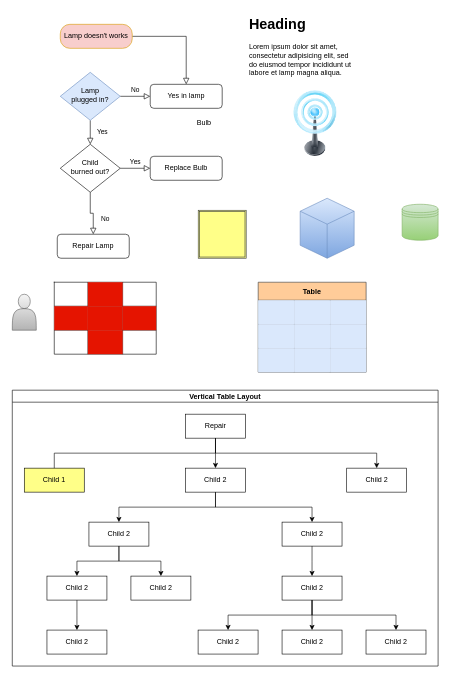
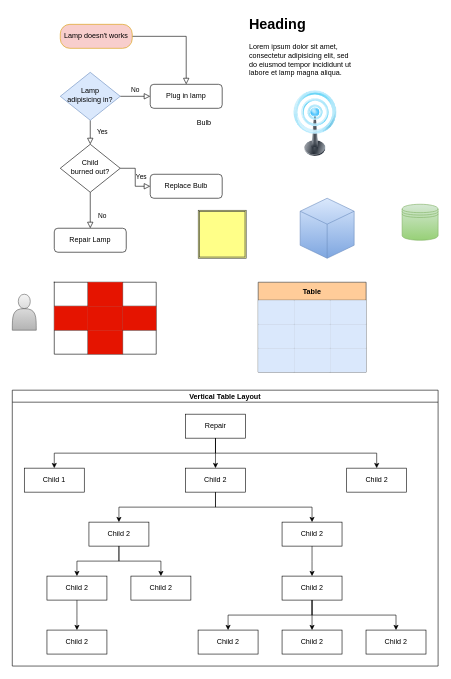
  <mxCell id="0" />
  <mxCell id="1" parent="0" />
  <mxCell id="2" value="" style="rounded=0;html=1;jettySize=auto;orthogonalLoop=1;fontSize=11;endArrow=block;endFill=0;endSize=8;strokeWidth=1;shadow=0;labelBackgroundColor=none;edgeStyle=orthogonalEdgeStyle;" parent="1" source="3" target="7" edge="1"><mxGeometry relative="1" as="geometry" /></mxCell>
  <mxCell id="3" value="Lamp doesn't works" style="rounded=1;whiteSpace=wrap;html=1;fontSize=12;glass=0;strokeWidth=1;shadow=0;fillColor=#f8cecc;strokeColor=#d79b00;arcSize=40;" parent="1" vertex="1"><mxGeometry x="100" y="40" width="120" height="40" as="geometry" /></mxCell>
  <mxCell id="4" value="Yes" style="rounded=0;html=1;jettySize=auto;orthogonalLoop=1;fontSize=11;endArrow=block;endFill=0;endSize=8;strokeWidth=1;shadow=0;labelBackgroundColor=none;edgeStyle=orthogonalEdgeStyle;" parent="1" source="6" target="10" edge="1"><mxGeometry y="20" relative="1" as="geometry"><mxPoint as="offset" /></mxGeometry></mxCell>
  <mxCell id="5" value="No" style="edgeStyle=orthogonalEdgeStyle;rounded=0;html=1;jettySize=auto;orthogonalLoop=1;fontSize=11;endArrow=block;endFill=0;endSize=8;strokeWidth=1;shadow=0;labelBackgroundColor=none;" parent="1" source="6" target="7" edge="1"><mxGeometry y="10" relative="1" as="geometry"><mxPoint as="offset" /></mxGeometry></mxCell>
- <mxCell id="6" value="Lamp&lt;br&gt;plugged in?" style="rhombus;whiteSpace=wrap;html=1;shadow=0;fontFamily=Helvetica;fontSize=12;align=center;strokeWidth=1;spacing=6;spacingTop=-4;fillColor=#dae8fc;strokeColor=#6c8ebf;" parent="1" vertex="1"><mxGeometry x="100" y="120" width="100" height="80" as="geometry" /></mxCell>
- <mxCell id="7" value="Yes in lamp" style="rounded=1;whiteSpace=wrap;html=1;fontSize=12;glass=0;strokeWidth=1;shadow=0;" parent="1" vertex="1"><mxGeometry x="250" y="140" width="120" height="40" as="geometry" /></mxCell>
+ <mxCell id="6" value="Lamp&lt;br&gt;adipisicing in?" style="rhombus;whiteSpace=wrap;html=1;shadow=0;fontFamily=Helvetica;fontSize=12;align=center;strokeWidth=1;spacing=6;spacingTop=-4;fillColor=#dae8fc;strokeColor=#6c8ebf;" parent="1" vertex="1"><mxGeometry x="100" y="120" width="100" height="80" as="geometry" /></mxCell>
+ <mxCell id="7" value="Plug in lamp" style="rounded=1;whiteSpace=wrap;html=1;fontSize=12;glass=0;strokeWidth=1;shadow=0;" parent="1" vertex="1"><mxGeometry x="250" y="140" width="120" height="40" as="geometry" /></mxCell>
  <mxCell id="8" value="No" style="rounded=0;html=1;jettySize=auto;orthogonalLoop=1;fontSize=11;endArrow=block;endFill=0;endSize=8;strokeWidth=1;shadow=0;labelBackgroundColor=none;edgeStyle=orthogonalEdgeStyle;" parent="1" source="10" target="11" edge="1"><mxGeometry x="0.333" y="20" relative="1" as="geometry"><mxPoint as="offset" /></mxGeometry></mxCell>
  <mxCell id="9" value="Yes" style="edgeStyle=orthogonalEdgeStyle;rounded=0;html=1;jettySize=auto;orthogonalLoop=1;fontSize=11;endArrow=block;endFill=0;endSize=8;strokeWidth=1;shadow=0;labelBackgroundColor=none;" parent="1" source="10" target="12" edge="1"><mxGeometry y="10" relative="1" as="geometry"><mxPoint as="offset" /></mxGeometry></mxCell>
  <mxCell id="10" value="Child&lt;br&gt;burned out?" style="rhombus;whiteSpace=wrap;html=1;shadow=0;fontFamily=Helvetica;fontSize=12;align=center;strokeWidth=1;spacing=6;spacingTop=-4;" parent="1" vertex="1"><mxGeometry x="100" y="240" width="100" height="80" as="geometry" /></mxCell>
- <mxCell id="11" value="Repair Lamp" style="rounded=1;whiteSpace=wrap;html=1;fontSize=12;glass=0;strokeWidth=1;shadow=0;" parent="1" vertex="1"><mxGeometry x="95" y="390" width="120" height="40" as="geometry" /></mxCell>
- <mxCell id="12" value="Replace Bulb" style="rounded=1;whiteSpace=wrap;html=1;fontSize=12;glass=0;strokeWidth=1;shadow=0;" parent="1" vertex="1"><mxGeometry x="250" y="260" width="120" height="40" as="geometry" /></mxCell>
+ <mxCell id="11" value="Repair Lamp" style="rounded=1;whiteSpace=wrap;html=1;fontSize=12;glass=0;strokeWidth=1;shadow=0;" parent="1" vertex="1"><mxGeometry x="90" y="380" width="120" height="40" as="geometry" /></mxCell>
+ <mxCell id="12" value="Replace Bulb" style="rounded=1;whiteSpace=wrap;html=1;fontSize=12;glass=0;strokeWidth=1;shadow=0;" parent="1" vertex="1"><mxGeometry x="250" y="290" width="120" height="40" as="geometry" /></mxCell>
  <mxCell id="13" value="&lt;h1&gt;Heading&lt;/h1&gt;&lt;p&gt;Lorem ipsum dolor sit amet, consectetur adipisicing elit, sed do eiusmod tempor incididunt ut labore et lamp magna aliqua.&lt;/p&gt;" style="text;html=1;strokeColor=none;fillColor=none;spacing=5;spacingTop=-20;whiteSpace=wrap;overflow=hidden;rounded=0;" parent="1" vertex="1"><mxGeometry x="410" y="20" width="190" height="120" as="geometry" /></mxCell>
  <mxCell id="14" value="Bulb" style="text;html=1;strokeColor=none;fillColor=none;align=center;verticalAlign=middle;whiteSpace=wrap;rounded=0;" parent="1" vertex="1"><mxGeometry x="310" y="190" width="60" height="30" as="geometry" /></mxCell>
  <mxCell id="15" value="" style="html=1;whiteSpace=wrap;shape=isoCube2;backgroundOutline=1;isoAngle=15;fillColor=#dae8fc;gradientColor=#7ea6e0;strokeColor=#6c8ebf;" parent="1" vertex="1"><mxGeometry x="500" y="330" width="90" height="100" as="geometry" /></mxCell>
  <mxCell id="16" value="" style="shape=ext;double=1;whiteSpace=wrap;html=1;aspect=fixed;fillColor=#ffff88;strokeColor=#36393d;" parent="1" vertex="1"><mxGeometry x="330" y="350" width="80" height="80" as="geometry" /></mxCell>
  <mxCell id="17" value="" style="shape=table;html=1;whiteSpace=wrap;startSize=0;container=1;collapsible=0;childLayout=tableLayout;" parent="1" vertex="1"><mxGeometry x="90" y="470" width="170" height="120" as="geometry" /></mxCell>
  <mxCell id="18" value="" style="shape=tableRow;horizontal=0;startSize=0;swimlaneHead=0;swimlaneBody=0;top=0;left=0;bottom=0;right=0;collapsible=0;dropTarget=0;fillColor=none;points=[[0,0.5],[1,0.5]];portConstraint=eastwest;" parent="17" vertex="1"><mxGeometry width="170" height="40" as="geometry" /></mxCell>
  <mxCell id="19" value="" style="shape=partialRectangle;html=1;whiteSpace=wrap;connectable=0;fillColor=none;top=0;left=0;bottom=0;right=0;overflow=hidden;" parent="18" vertex="1"><mxGeometry width="56" height="40" as="geometry"><mxRectangle width="56" height="40" as="alternateBounds" /></mxGeometry></mxCell>
  <mxCell id="20" value="" style="shape=partialRectangle;html=1;whiteSpace=wrap;connectable=0;fillColor=#e51400;top=0;left=0;bottom=0;right=0;overflow=hidden;fontColor=#ffffff;strokeColor=#B20000;" parent="18" vertex="1"><mxGeometry x="56" width="58" height="40" as="geometry"><mxRectangle width="58" height="40" as="alternateBounds" /></mxGeometry></mxCell>
  <mxCell id="21" value="" style="shape=partialRectangle;html=1;whiteSpace=wrap;connectable=0;fillColor=none;top=0;left=0;bottom=0;right=0;overflow=hidden;" parent="18" vertex="1"><mxGeometry x="114" width="56" height="40" as="geometry"><mxRectangle width="56" height="40" as="alternateBounds" /></mxGeometry></mxCell>
  <mxCell id="22" value="" style="shape=tableRow;horizontal=0;startSize=0;swimlaneHead=0;swimlaneBody=0;top=0;left=0;bottom=0;right=0;collapsible=0;dropTarget=0;fillColor=none;points=[[0,0.5],[1,0.5]];portConstraint=eastwest;" parent="17" vertex="1"><mxGeometry y="40" width="170" height="40" as="geometry" /></mxCell>
  <mxCell id="23" value="" style="shape=partialRectangle;html=1;whiteSpace=wrap;connectable=0;fillColor=#e51400;top=0;left=0;bottom=0;right=0;overflow=hidden;fontColor=#ffffff;strokeColor=#B20000;" parent="22" vertex="1"><mxGeometry width="56" height="40" as="geometry"><mxRectangle width="56" height="40" as="alternateBounds" /></mxGeometry></mxCell>
  <mxCell id="24" value="" style="shape=partialRectangle;html=1;whiteSpace=wrap;connectable=0;fillColor=#e51400;top=0;left=0;bottom=0;right=0;overflow=hidden;fontColor=#ffffff;strokeColor=#B20000;" parent="22" vertex="1"><mxGeometry x="56" width="58" height="40" as="geometry"><mxRectangle width="58" height="40" as="alternateBounds" /></mxGeometry></mxCell>
  <mxCell id="25" value="" style="shape=partialRectangle;html=1;whiteSpace=wrap;connectable=0;fillColor=#e51400;top=0;left=0;bottom=0;right=0;overflow=hidden;fontColor=#ffffff;strokeColor=#B20000;" parent="22" vertex="1"><mxGeometry x="114" width="56" height="40" as="geometry"><mxRectangle width="56" height="40" as="alternateBounds" /></mxGeometry></mxCell>
  <mxCell id="26" value="" style="shape=tableRow;horizontal=0;startSize=0;swimlaneHead=0;swimlaneBody=0;top=0;left=0;bottom=0;right=0;collapsible=0;dropTarget=0;fillColor=none;points=[[0,0.5],[1,0.5]];portConstraint=eastwest;" parent="17" vertex="1"><mxGeometry y="80" width="170" height="40" as="geometry" /></mxCell>
  <mxCell id="27" value="" style="shape=partialRectangle;html=1;whiteSpace=wrap;connectable=0;fillColor=none;top=0;left=0;bottom=0;right=0;overflow=hidden;" parent="26" vertex="1"><mxGeometry width="56" height="40" as="geometry"><mxRectangle width="56" height="40" as="alternateBounds" /></mxGeometry></mxCell>
  <mxCell id="28" value="" style="shape=partialRectangle;html=1;whiteSpace=wrap;connectable=0;fillColor=#e51400;top=0;left=0;bottom=0;right=0;overflow=hidden;fontColor=#ffffff;strokeColor=#B20000;" parent="26" vertex="1"><mxGeometry x="56" width="58" height="40" as="geometry"><mxRectangle width="58" height="40" as="alternateBounds" /></mxGeometry></mxCell>
  <mxCell id="29" value="" style="shape=partialRectangle;html=1;whiteSpace=wrap;connectable=0;fillColor=none;top=0;left=0;bottom=0;right=0;overflow=hidden;pointerEvents=1;" parent="26" vertex="1"><mxGeometry x="114" width="56" height="40" as="geometry"><mxRectangle width="56" height="40" as="alternateBounds" /></mxGeometry></mxCell>
  <mxCell id="30" value="Table" style="shape=table;startSize=30;container=1;collapsible=0;childLayout=tableLayout;fontStyle=1;align=center;fillColor=#ffcc99;strokeColor=#36393d;" parent="1" vertex="1"><mxGeometry x="430" y="470" width="180" height="150" as="geometry" /></mxCell>
  <mxCell id="31" value="" style="shape=tableRow;horizontal=0;startSize=0;swimlaneHead=0;swimlaneBody=0;top=0;left=0;bottom=0;right=0;collapsible=0;dropTarget=0;fillColor=none;points=[[0,0.5],[1,0.5]];portConstraint=eastwest;" parent="30" vertex="1"><mxGeometry y="30" width="180" height="40" as="geometry" /></mxCell>
  <mxCell id="32" value="" style="shape=partialRectangle;html=1;whiteSpace=wrap;connectable=0;fillColor=#dae8fc;top=0;left=0;bottom=0;right=0;overflow=hidden;strokeColor=#6c8ebf;" parent="31" vertex="1"><mxGeometry width="60" height="40" as="geometry"><mxRectangle width="60" height="40" as="alternateBounds" /></mxGeometry></mxCell>
  <mxCell id="33" value="" style="shape=partialRectangle;html=1;whiteSpace=wrap;connectable=0;fillColor=#dae8fc;top=0;left=0;bottom=0;right=0;overflow=hidden;strokeColor=#6c8ebf;" parent="31" vertex="1"><mxGeometry x="60" width="60" height="40" as="geometry"><mxRectangle width="60" height="40" as="alternateBounds" /></mxGeometry></mxCell>
  <mxCell id="34" value="" style="shape=partialRectangle;html=1;whiteSpace=wrap;connectable=0;fillColor=#dae8fc;top=0;left=0;bottom=0;right=0;overflow=hidden;strokeColor=#6c8ebf;" parent="31" vertex="1"><mxGeometry x="120" width="60" height="40" as="geometry"><mxRectangle width="60" height="40" as="alternateBounds" /></mxGeometry></mxCell>
  <mxCell id="35" value="" style="shape=tableRow;horizontal=0;startSize=0;swimlaneHead=0;swimlaneBody=0;top=0;left=0;bottom=0;right=0;collapsible=0;dropTarget=0;fillColor=none;points=[[0,0.5],[1,0.5]];portConstraint=eastwest;" parent="30" vertex="1"><mxGeometry y="70" width="180" height="40" as="geometry" /></mxCell>
  <mxCell id="36" value="" style="shape=partialRectangle;html=1;whiteSpace=wrap;connectable=0;fillColor=#dae8fc;top=0;left=0;bottom=0;right=0;overflow=hidden;strokeColor=#6c8ebf;" parent="35" vertex="1"><mxGeometry width="60" height="40" as="geometry"><mxRectangle width="60" height="40" as="alternateBounds" /></mxGeometry></mxCell>
  <mxCell id="37" value="" style="shape=partialRectangle;html=1;whiteSpace=wrap;connectable=0;fillColor=#dae8fc;top=0;left=0;bottom=0;right=0;overflow=hidden;strokeColor=#6c8ebf;" parent="35" vertex="1"><mxGeometry x="60" width="60" height="40" as="geometry"><mxRectangle width="60" height="40" as="alternateBounds" /></mxGeometry></mxCell>
  <mxCell id="38" value="" style="shape=partialRectangle;html=1;whiteSpace=wrap;connectable=0;fillColor=#dae8fc;top=0;left=0;bottom=0;right=0;overflow=hidden;strokeColor=#6c8ebf;" parent="35" vertex="1"><mxGeometry x="120" width="60" height="40" as="geometry"><mxRectangle width="60" height="40" as="alternateBounds" /></mxGeometry></mxCell>
  <mxCell id="39" value="" style="shape=tableRow;horizontal=0;startSize=0;swimlaneHead=0;swimlaneBody=0;top=0;left=0;bottom=0;right=0;collapsible=0;dropTarget=0;fillColor=none;points=[[0,0.5],[1,0.5]];portConstraint=eastwest;" parent="30" vertex="1"><mxGeometry y="110" width="180" height="40" as="geometry" /></mxCell>
  <mxCell id="40" value="" style="shape=partialRectangle;html=1;whiteSpace=wrap;connectable=0;fillColor=#dae8fc;top=0;left=0;bottom=0;right=0;overflow=hidden;strokeColor=#6c8ebf;" parent="39" vertex="1"><mxGeometry width="60" height="40" as="geometry"><mxRectangle width="60" height="40" as="alternateBounds" /></mxGeometry></mxCell>
  <mxCell id="41" value="" style="shape=partialRectangle;html=1;whiteSpace=wrap;connectable=0;fillColor=#dae8fc;top=0;left=0;bottom=0;right=0;overflow=hidden;strokeColor=#6c8ebf;" parent="39" vertex="1"><mxGeometry x="60" width="60" height="40" as="geometry"><mxRectangle width="60" height="40" as="alternateBounds" /></mxGeometry></mxCell>
  <mxCell id="42" value="" style="shape=partialRectangle;html=1;whiteSpace=wrap;connectable=0;fillColor=#dae8fc;top=0;left=0;bottom=0;right=0;overflow=hidden;strokeColor=#6c8ebf;" parent="39" vertex="1"><mxGeometry x="120" width="60" height="40" as="geometry"><mxRectangle width="60" height="40" as="alternateBounds" /></mxGeometry></mxCell>
  <mxCell id="43" value="Vertical Table Layout" style="swimlane;startSize=20;horizontal=1;childLayout=treeLayout;horizontalTree=0;resizable=0;containerType=tree;" parent="1" vertex="1"><mxGeometry x="20" y="650" width="710" height="460" as="geometry" /></mxCell>
  <mxCell id="44" value="Repair" style="whiteSpace=wrap;html=1;" parent="43" vertex="1"><mxGeometry x="288.8" y="40" width="100" height="40" as="geometry" /></mxCell>
- <mxCell id="45" value="Child 1" style="whiteSpace=wrap;html=1;fillColor=#ffff88;" parent="43" vertex="1"><mxGeometry x="20" y="130" width="100" height="40" as="geometry" /></mxCell>
- <mxCell id="46" value="" style="edgeStyle=elbowEdgeStyle;elbow=vertical;html=1;rounded=0;endArrow=none;" parent="43" source="44" target="45" edge="1"><mxGeometry relative="1" as="geometry" /></mxCell>
+ <mxCell id="45" value="Child 1" style="whiteSpace=wrap;html=1;" parent="43" vertex="1"><mxGeometry x="20" y="130" width="100" height="40" as="geometry" /></mxCell>
+ <mxCell id="46" value="" style="edgeStyle=elbowEdgeStyle;elbow=vertical;html=1;rounded=0;" parent="43" source="44" target="45" edge="1"><mxGeometry relative="1" as="geometry" /></mxCell>
  <mxCell id="47" value="Child 2" style="whiteSpace=wrap;html=1;direction=west;" parent="43" vertex="1"><mxGeometry x="288.8" y="130" width="100" height="40" as="geometry" /></mxCell>
  <mxCell id="48" value="" style="edgeStyle=elbowEdgeStyle;elbow=vertical;html=1;rounded=0;" parent="43" source="44" target="47" edge="1"><mxGeometry relative="1" as="geometry" /></mxCell>
  <mxCell id="49" value="" style="edgeStyle=elbowEdgeStyle;elbow=vertical;html=1;rounded=0;" parent="43" source="47" target="50" edge="1"><mxGeometry relative="1" as="geometry"><mxPoint x="-598.8" y="780" as="sourcePoint" /></mxGeometry></mxCell>
  <mxCell id="50" value="Child 2" style="whiteSpace=wrap;html=1;direction=west;" parent="43" vertex="1"><mxGeometry x="127.8" y="220" width="100" height="40" as="geometry" /></mxCell>
  <mxCell id="51" value="" style="edgeStyle=elbowEdgeStyle;elbow=vertical;html=1;rounded=0;" parent="43" source="47" target="52" edge="1"><mxGeometry relative="1" as="geometry"><mxPoint x="-598.8" y="780" as="sourcePoint" /></mxGeometry></mxCell>
  <mxCell id="52" value="Child 2" style="whiteSpace=wrap;html=1;direction=west;" parent="43" vertex="1"><mxGeometry x="449.8" y="220" width="100" height="40" as="geometry" /></mxCell>
  <mxCell id="53" value="" style="edgeStyle=elbowEdgeStyle;elbow=vertical;html=1;rounded=0;" parent="43" source="44" target="54" edge="1"><mxGeometry relative="1" as="geometry"><mxPoint x="-500.8" y="780" as="sourcePoint" /></mxGeometry></mxCell>
  <mxCell id="54" value="Child 2" style="whiteSpace=wrap;html=1;direction=west;" parent="43" vertex="1"><mxGeometry x="557.6" y="130" width="100" height="40" as="geometry" /></mxCell>
  <mxCell id="55" value="" style="edgeStyle=elbowEdgeStyle;elbow=vertical;html=1;rounded=0;" parent="43" source="50" target="58" edge="1"><mxGeometry relative="1" as="geometry"><mxPoint x="-304.8" y="870" as="sourcePoint" /></mxGeometry></mxCell>
  <mxCell id="56" value="Child 2" style="whiteSpace=wrap;html=1;direction=west;" parent="43" vertex="1"><mxGeometry x="57.8" y="400" width="100" height="40" as="geometry" /></mxCell>
  <mxCell id="57" value="" style="edgeStyle=elbowEdgeStyle;elbow=vertical;html=1;rounded=0;" parent="43" source="58" target="56" edge="1"><mxGeometry relative="1" as="geometry"><mxPoint x="-374.8" y="960" as="sourcePoint" /></mxGeometry></mxCell>
  <mxCell id="58" value="Child 2" style="whiteSpace=wrap;html=1;direction=west;" parent="43" vertex="1"><mxGeometry x="57.8" y="310" width="100" height="40" as="geometry" /></mxCell>
  <mxCell id="59" value="" style="edgeStyle=elbowEdgeStyle;elbow=vertical;html=1;rounded=0;" parent="43" source="50" target="60" edge="1"><mxGeometry relative="1" as="geometry"><mxPoint x="-304.8" y="870" as="sourcePoint" /></mxGeometry></mxCell>
  <mxCell id="60" value="Child 2" style="whiteSpace=wrap;html=1;direction=west;" parent="43" vertex="1"><mxGeometry x="197.8" y="310" width="100" height="40" as="geometry" /></mxCell>
  <mxCell id="61" value="" style="edgeStyle=elbowEdgeStyle;elbow=vertical;html=1;rounded=0;" parent="43" source="52" target="62" edge="1"><mxGeometry relative="1" as="geometry"><mxPoint x="-86.4" y="870" as="sourcePoint" /></mxGeometry></mxCell>
  <mxCell id="62" value="Child 2" style="whiteSpace=wrap;html=1;direction=west;" parent="43" vertex="1"><mxGeometry x="449.8" y="310" width="100" height="40" as="geometry" /></mxCell>
  <mxCell id="63" value="" style="edgeStyle=elbowEdgeStyle;elbow=vertical;html=1;rounded=0;" parent="43" source="62" target="64" edge="1"><mxGeometry relative="1" as="geometry"><mxPoint x="18.6" y="960" as="sourcePoint" /></mxGeometry></mxCell>
  <mxCell id="64" value="Child 2" style="whiteSpace=wrap;html=1;direction=west;" parent="43" vertex="1"><mxGeometry x="309.8" y="400" width="100" height="40" as="geometry" /></mxCell>
  <mxCell id="65" value="" style="edgeStyle=elbowEdgeStyle;elbow=vertical;html=1;rounded=0;" parent="43" source="62" target="66" edge="1"><mxGeometry relative="1" as="geometry"><mxPoint x="18.6" y="960" as="sourcePoint" /></mxGeometry></mxCell>
  <mxCell id="66" value="Child 2" style="whiteSpace=wrap;html=1;direction=west;" parent="43" vertex="1"><mxGeometry x="449.8" y="400" width="100" height="40" as="geometry" /></mxCell>
  <mxCell id="67" value="" style="edgeStyle=elbowEdgeStyle;elbow=vertical;html=1;rounded=0;" parent="43" source="62" target="68" edge="1"><mxGeometry relative="1" as="geometry"><mxPoint x="293.0" y="960" as="sourcePoint" /></mxGeometry></mxCell>
  <mxCell id="68" value="Child 2" style="whiteSpace=wrap;html=1;direction=west;" parent="43" vertex="1"><mxGeometry x="589.8" y="400" width="100" height="40" as="geometry" /></mxCell>
  <mxCell id="69" value="" style="shape=datastore;whiteSpace=wrap;html=1;fillColor=#d5e8d4;gradientColor=#97d077;strokeColor=#82b366;" parent="1" vertex="1"><mxGeometry x="670" y="340" width="60" height="60" as="geometry" /></mxCell>
  <mxCell id="70" value="" style="shape=actor;whiteSpace=wrap;html=1;fillColor=#f5f5f5;gradientColor=#b3b3b3;strokeColor=#666666;" parent="1" vertex="1"><mxGeometry x="20" y="490" width="40" height="60" as="geometry" /></mxCell>
  <mxCell id="71" value="" style="image;html=1;image=img/lib/clip_art/telecommunication/Signal_tower_on_128x128.png" vertex="1" parent="1"><mxGeometry x="470" y="150" width="110" height="110" as="geometry" /></mxCell>
